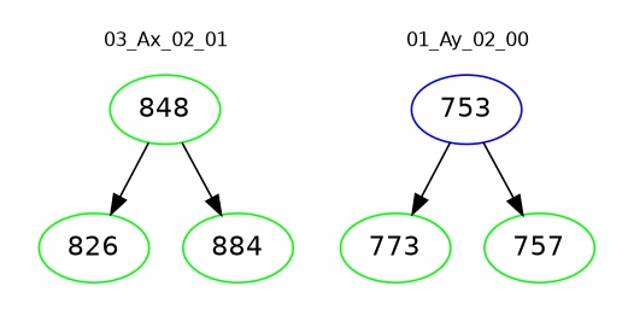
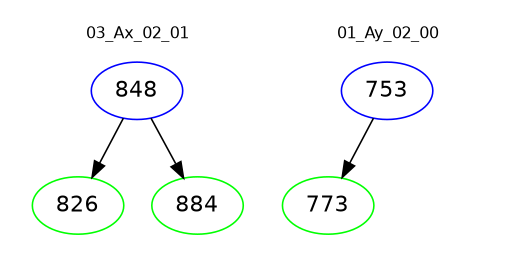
  digraph {
    fontname="DejaVu Sans"
    node [color=green fontname="DejaVu Sans"]
    edge [color=black fontname="DejaVu Sans"]
-   n1 [label=848]
+   n1 [color=blue label=848]
    n2 [label=826]
    n3 [label=884]
    n4 [color=blue label=753]
    n5 [label=773]
-   n6 [label=757]
    subgraph cluster_1 {
      color=white
      fontsize=10
      label="03_Ax_02_01"
      n1
      n2
      n3
    }
    subgraph cluster_2 {
      color=white
      fontsize=10
      label="01_Ay_02_00"
      n4
      n5
-     n6
    }
    n1 -> n2
    n1 -> n3
    n4 -> n5
-   n4 -> n6
  }
